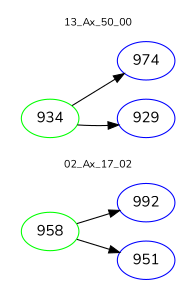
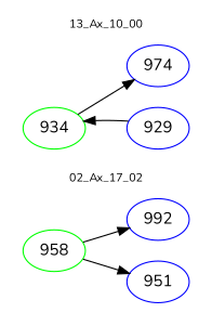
  digraph {
    fontname=Nunito
    rankdir=LR
    node [color=blue fontname=Nunito]
    edge [color=black fontname=Nunito]
    n1 [color=green label=958]
    n2 [label=951]
    n3 [label=992]
    n4 [color=green label=934]
    n5 [label=929]
    n6 [label=974]
    subgraph cluster_1 {
      color=white
      fontsize=10
      label="02_Ax_17_02"
      n1
      n2
      n3
    }
    subgraph cluster_2 {
      color=white
      fontsize=10
-     label="13_Ax_50_00"
+     label="13_Ax_10_00"
      n4
      n5
      n6
    }
    n1 -> n2
    n1 -> n3
-   n4 -> n5
+   n5 -> n4
    n4 -> n6
  }
